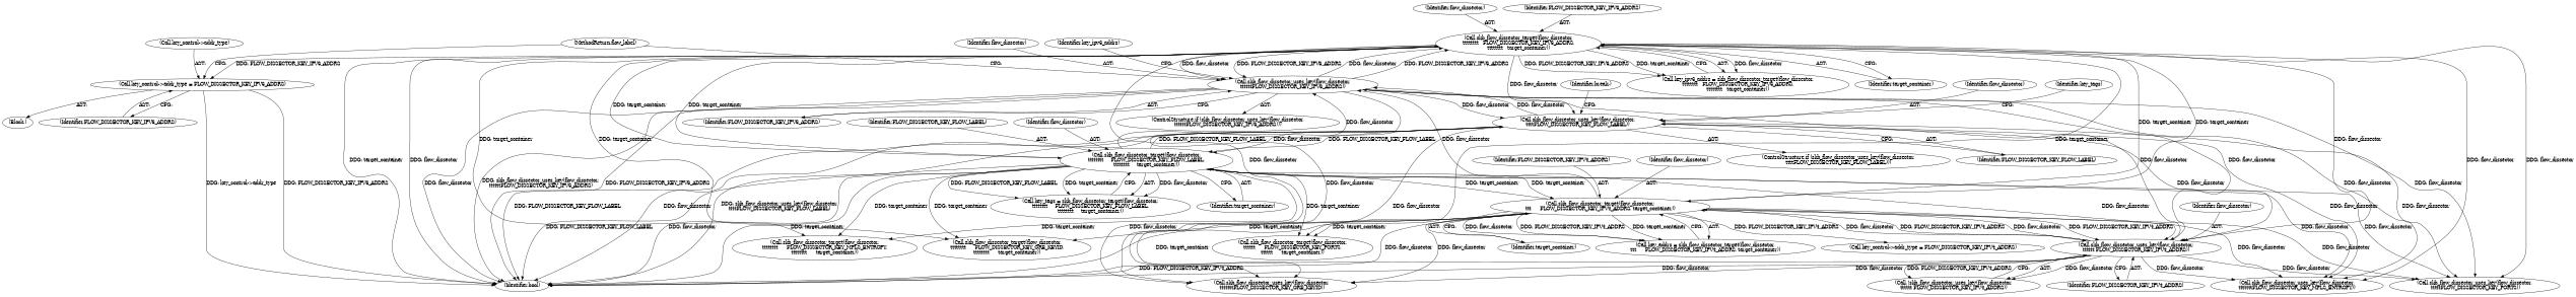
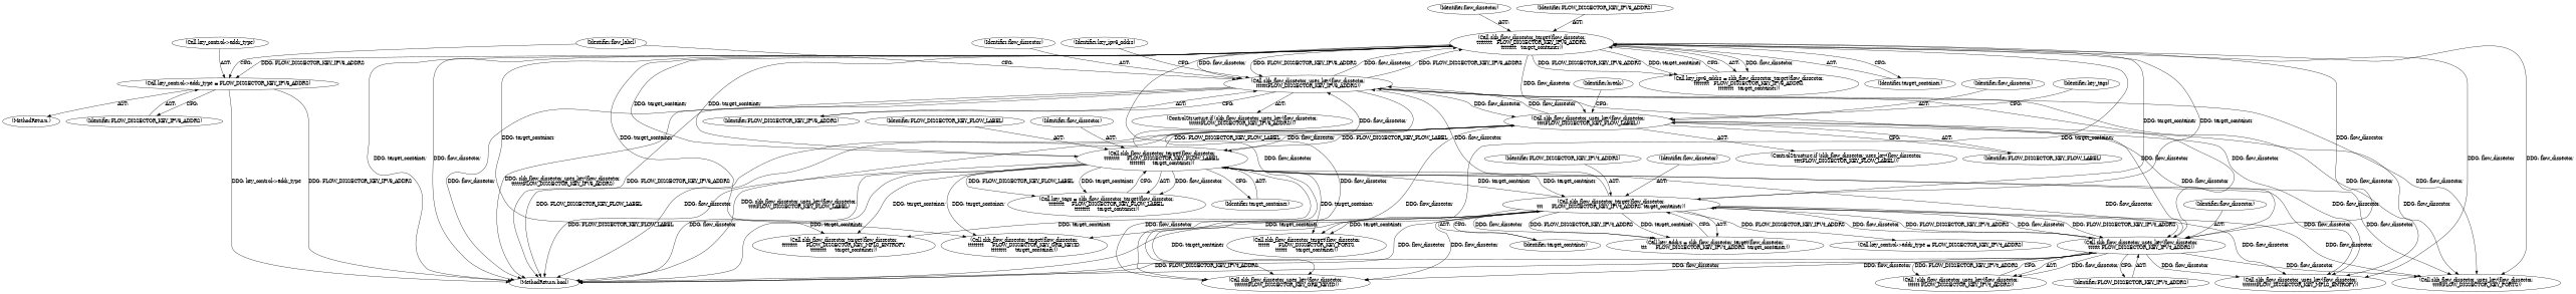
  digraph {
    n1 [label="(Call,key_control->addr_type = FLOW_DISSECTOR_KEY_IPV6_ADDRS)"]
-   n2 [label="(Block,)"]
+   n2 [label="(MethodReturn,)"]
    n3 [label="(Identifier,FLOW_DISSECTOR_KEY_IPV6_ADDRS)"]
-   n4 [label="(Identifier,bool)"]
+   n4 [label="(MethodReturn,bool)"]
    n5 [label="(Call,skb_flow_dissector_target(flow_dissector,\n\t\t\t\t\t\t\t\t   FLOW_DISSECTOR_KEY_IPV6_ADDRS,\n\t\t\t\t\t\t\t\t   target_container))"]
    n6 [label="(Call,skb_flow_dissector_uses_key(flow_dissector,\n\t\t\t\t\t\tFLOW_DISSECTOR_KEY_IPV6_ADDRS))"]
    n7 [label="(Call,skb_flow_dissector_target(flow_dissector,\n\t\t\t\t\t\t\t\t     FLOW_DISSECTOR_KEY_FLOW_LABEL,\n\t\t\t\t\t\t\t\t     target_container))"]
    n8 [label="(Call,skb_flow_dissector_uses_key(flow_dissector,\n\t\t\t\tFLOW_DISSECTOR_KEY_FLOW_LABEL))"]
    n9 [label="(Call,skb_flow_dissector_target(flow_dissector,\n\t\t\t      FLOW_DISSECTOR_KEY_IPV4_ADDRS, target_container))"]
    n10 [label="(Call,skb_flow_dissector_uses_key(flow_dissector,\n\t\t\t\t\t\t FLOW_DISSECTOR_KEY_IPV4_ADDRS))"]
    n11 [label="(Call,skb_flow_dissector_uses_key(flow_dissector,\n \t\t\t\t\t\t\tFLOW_DISSECTOR_KEY_GRE_KEYID))"]
    n12 [label="(Call,skb_flow_dissector_uses_key(flow_dissector,\n \t\t\t\t\tFLOW_DISSECTOR_KEY_PORTS))"]
    n13 [label="(Call,skb_flow_dissector_uses_key(flow_dissector,\n\t\t\t\t\t\t\tFLOW_DISSECTOR_KEY_MPLS_ENTROPY))"]
    n14 [label="(Call,skb_flow_dissector_target(flow_dissector,\n\t\t\t\t\t\t\t\t      FLOW_DISSECTOR_KEY_MPLS_ENTROPY,\n\t\t\t\t\t\t\t\t      target_container))"]
    n15 [label="(Call,key_ipv6_addrs = skb_flow_dissector_target(flow_dissector,\n\t\t\t\t\t\t\t\t   FLOW_DISSECTOR_KEY_IPV6_ADDRS,\n\t\t\t\t\t\t\t\t   target_container))"]
    n16 [label="(Identifier,target_container)"]
    n17 [label="(Call,skb_flow_dissector_target(flow_dissector,\n\t\t\t\t\t\t\t\t      FLOW_DISSECTOR_KEY_GRE_KEYID,\n\t\t\t\t\t\t\t\t      target_container))"]
    n18 [label="(Call,skb_flow_dissector_target(flow_dissector,\n\t\t\t\t\t\t      FLOW_DISSECTOR_KEY_PORTS,\n\t\t\t\t\t\t      target_container))"]
    n19 [label="(ControlStructure,if (skb_flow_dissector_uses_key(flow_dissector,\n\t\t\t\t\t\tFLOW_DISSECTOR_KEY_IPV6_ADDRS)))"]
    n20 [label="(Identifier,FLOW_DISSECTOR_KEY_IPV6_ADDRS)"]
    n21 [label="(Call,key_tags = skb_flow_dissector_target(flow_dissector,\n\t\t\t\t\t\t\t\t     FLOW_DISSECTOR_KEY_FLOW_LABEL,\n\t\t\t\t\t\t\t\t     target_container))"]
    n22 [label="(Identifier,target_container)"]
    n23 [label="(ControlStructure,if (skb_flow_dissector_uses_key(flow_dissector,\n\t\t\t\tFLOW_DISSECTOR_KEY_FLOW_LABEL)))"]
    n24 [label="(Identifier,FLOW_DISSECTOR_KEY_FLOW_LABEL)"]
    n25 [label="(Identifier,target_container)"]
    n26 [label="(Call,key_addrs = skb_flow_dissector_target(flow_dissector,\n\t\t\t      FLOW_DISSECTOR_KEY_IPV4_ADDRS, target_container))"]
    n27 [label="(Call,key_control->addr_type = FLOW_DISSECTOR_KEY_IPV4_ADDRS)"]
    n28 [label="(Call,!skb_flow_dissector_uses_key(flow_dissector,\n\t\t\t\t\t\t FLOW_DISSECTOR_KEY_IPV4_ADDRS))"]
    n29 [label="(Identifier,FLOW_DISSECTOR_KEY_IPV4_ADDRS)"]
    n30 [label="(Identifier,flow_dissector)"]
    n31 [label="(Identifier,FLOW_DISSECTOR_KEY_IPV4_ADDRS)"]
    n32 [label="(Identifier,break;)"]
    n33 [label="(Identifier,flow_dissector)"]
-   n34 [label="(MethodReturn,flow_label)"]
+   n34 [label="(Identifier,flow_label)"]
    n35 [label="(Identifier,key_ipv6_addrs)"]
    n36 [label="(Identifier,flow_dissector)"]
    n37 [label="(Call,key_control->addr_type)"]
    n38 [label="(Identifier,FLOW_DISSECTOR_KEY_FLOW_LABEL)"]
    n39 [label="(Identifier,FLOW_DISSECTOR_KEY_IPV6_ADDRS)"]
    n40 [label="(Identifier,flow_dissector)"]
    n41 [label="(Identifier,flow_dissector)"]
    n42 [label="(Identifier,key_tags)"]
    n43 [label="(Identifier,flow_dissector)"]
    n1 -> n2 [label="AST: "]
    n1 -> n3 [label="CFG: "]
    n1 -> n4 [label="DDG: key_control->addr_type"]
    n1 -> n4 [label="DDG: FLOW_DISSECTOR_KEY_IPV6_ADDRS"]
    n3 -> n1 [label="AST: "]
    n5 -> n1 [label="DDG: FLOW_DISSECTOR_KEY_IPV6_ADDRS"]
    n5 -> n4 [label="DDG: target_container"]
    n5 -> n4 [label="DDG: flow_dissector"]
    n5 -> n6 [label="DDG: flow_dissector"]
    n5 -> n6 [label="DDG: FLOW_DISSECTOR_KEY_IPV6_ADDRS"]
    n5 -> n7 [label="DDG: target_container"]
    n5 -> n8 [label="DDG: flow_dissector"]
    n5 -> n9 [label="DDG: target_container"]
    n5 -> n10 [label="DDG: flow_dissector"]
    n5 -> n11 [label="DDG: flow_dissector"]
    n5 -> n12 [label="DDG: flow_dissector"]
    n5 -> n13 [label="DDG: flow_dissector"]
    n5 -> n14 [label="DDG: target_container"]
    n5 -> n15 [label="AST: "]
    n5 -> n15 [label="DDG: flow_dissector"]
    n5 -> n15 [label="DDG: FLOW_DISSECTOR_KEY_IPV6_ADDRS"]
    n5 -> n15 [label="DDG: target_container"]
    n5 -> n16 [label="CFG: "]
    n5 -> n17 [label="DDG: target_container"]
    n5 -> n18 [label="DDG: target_container"]
    n6 -> n4 [label="DDG: flow_dissector"]
    n6 -> n4 [label="DDG: skb_flow_dissector_uses_key(flow_dissector,\n\t\t\t\t\t\tFLOW_DISSECTOR_KEY_IPV6_ADDRS)"]
    n6 -> n4 [label="DDG: FLOW_DISSECTOR_KEY_IPV6_ADDRS"]
    n6 -> n5 [label="DDG: flow_dissector"]
    n6 -> n5 [label="DDG: FLOW_DISSECTOR_KEY_IPV6_ADDRS"]
    n6 -> n8 [label="DDG: flow_dissector"]
    n6 -> n10 [label="DDG: flow_dissector"]
    n6 -> n11 [label="DDG: flow_dissector"]
    n6 -> n12 [label="DDG: flow_dissector"]
    n6 -> n13 [label="DDG: flow_dissector"]
    n6 -> n19 [label="AST: "]
    n6 -> n20 [label="CFG: "]
    n7 -> n4 [label="DDG: FLOW_DISSECTOR_KEY_FLOW_LABEL"]
    n7 -> n4 [label="DDG: flow_dissector"]
    n7 -> n4 [label="DDG: target_container"]
    n7 -> n5 [label="DDG: target_container"]
    n7 -> n6 [label="DDG: flow_dissector"]
    n7 -> n8 [label="DDG: FLOW_DISSECTOR_KEY_FLOW_LABEL"]
    n7 -> n9 [label="DDG: target_container"]
    n7 -> n10 [label="DDG: flow_dissector"]
    n7 -> n11 [label="DDG: flow_dissector"]
    n7 -> n12 [label="DDG: flow_dissector"]
    n7 -> n13 [label="DDG: flow_dissector"]
    n7 -> n14 [label="DDG: target_container"]
    n7 -> n17 [label="DDG: target_container"]
    n7 -> n18 [label="DDG: target_container"]
    n7 -> n21 [label="AST: "]
    n7 -> n21 [label="DDG: flow_dissector"]
    n7 -> n21 [label="DDG: FLOW_DISSECTOR_KEY_FLOW_LABEL"]
    n7 -> n21 [label="DDG: target_container"]
    n7 -> n22 [label="CFG: "]
    n8 -> n4 [label="DDG: skb_flow_dissector_uses_key(flow_dissector,\n\t\t\t\tFLOW_DISSECTOR_KEY_FLOW_LABEL)"]
    n8 -> n4 [label="DDG: FLOW_DISSECTOR_KEY_FLOW_LABEL"]
    n8 -> n4 [label="DDG: flow_dissector"]
    n8 -> n6 [label="DDG: flow_dissector"]
    n8 -> n7 [label="DDG: flow_dissector"]
    n8 -> n7 [label="DDG: FLOW_DISSECTOR_KEY_FLOW_LABEL"]
    n8 -> n10 [label="DDG: flow_dissector"]
    n8 -> n11 [label="DDG: flow_dissector"]
    n8 -> n12 [label="DDG: flow_dissector"]
    n8 -> n13 [label="DDG: flow_dissector"]
    n8 -> n23 [label="AST: "]
    n8 -> n24 [label="CFG: "]
    n9 -> n4 [label="DDG: flow_dissector"]
    n9 -> n4 [label="DDG: target_container"]
    n9 -> n5 [label="DDG: target_container"]
    n9 -> n6 [label="DDG: flow_dissector"]
    n9 -> n7 [label="DDG: target_container"]
    n9 -> n10 [label="DDG: flow_dissector"]
    n9 -> n10 [label="DDG: FLOW_DISSECTOR_KEY_IPV4_ADDRS"]
    n9 -> n11 [label="DDG: flow_dissector"]
    n9 -> n12 [label="DDG: flow_dissector"]
    n9 -> n13 [label="DDG: flow_dissector"]
    n9 -> n14 [label="DDG: target_container"]
    n9 -> n17 [label="DDG: target_container"]
    n9 -> n18 [label="DDG: target_container"]
    n9 -> n25 [label="CFG: "]
    n9 -> n26 [label="AST: "]
    n9 -> n26 [label="DDG: flow_dissector"]
    n9 -> n26 [label="DDG: FLOW_DISSECTOR_KEY_IPV4_ADDRS"]
    n9 -> n26 [label="DDG: target_container"]
    n9 -> n27 [label="DDG: FLOW_DISSECTOR_KEY_IPV4_ADDRS"]
    n10 -> n4 [label="DDG: FLOW_DISSECTOR_KEY_IPV4_ADDRS"]
    n10 -> n4 [label="DDG: flow_dissector"]
    n10 -> n6 [label="DDG: flow_dissector"]
    n10 -> n9 [label="DDG: flow_dissector"]
    n10 -> n9 [label="DDG: FLOW_DISSECTOR_KEY_IPV4_ADDRS"]
    n10 -> n11 [label="DDG: flow_dissector"]
    n10 -> n12 [label="DDG: flow_dissector"]
    n10 -> n13 [label="DDG: flow_dissector"]
    n10 -> n28 [label="AST: "]
    n10 -> n28 [label="DDG: flow_dissector"]
    n10 -> n28 [label="DDG: FLOW_DISSECTOR_KEY_IPV4_ADDRS"]
    n10 -> n29 [label="CFG: "]
    n15 -> n5 [label="CFG: "]
    n16 -> n5 [label="AST: "]
    n20 -> n6 [label="AST: "]
    n21 -> n7 [label="CFG: "]
    n22 -> n7 [label="AST: "]
    n24 -> n8 [label="AST: "]
    n25 -> n9 [label="AST: "]
    n26 -> n9 [label="CFG: "]
    n28 -> n10 [label="CFG: "]
    n29 -> n10 [label="AST: "]
    n30 -> n5 [label="AST: "]
    n31 -> n9 [label="AST: "]
    n32 -> n8 [label="CFG: "]
    n33 -> n6 [label="AST: "]
    n34 -> n1 [label="CFG: "]
    n34 -> n6 [label="CFG: "]
    n35 -> n6 [label="CFG: "]
    n36 -> n10 [label="AST: "]
    n37 -> n1 [label="AST: "]
    n38 -> n7 [label="AST: "]
    n39 -> n5 [label="AST: "]
    n40 -> n9 [label="AST: "]
    n41 -> n8 [label="AST: "]
    n42 -> n8 [label="CFG: "]
    n43 -> n7 [label="AST: "]
  }
